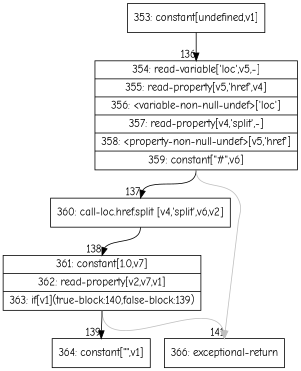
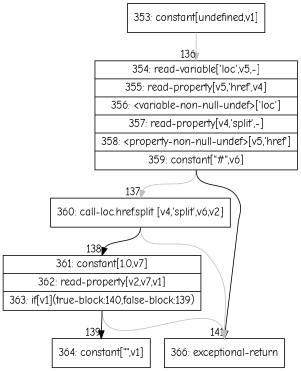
  digraph {
    fontname="Comic Neue"
    rankdir=TD
    node [fontname="Comic Neue" shape=record]
    edge [fontname="Comic Neue" headport=n tailport=s]
    n1 [label="{353: constant[undefined,v1]}"]
    n2 [label="{354: read-variable['loc',v5,-]|355: read-property[v5,'href',v4]|356: \<variable-non-null-undef\>['loc']|357: read-property[v4,'split',-]|358: \<property-non-null-undef\>[v5,'href']|359: constant[\"#\",v6]}"]
    n3 [label="{360: call-loc.href.split [v4,'split',v6,v2]}"]
    n4 [label="{366: exceptional-return}"]
    n5 [label="{361: constant[1.0,v7]|362: read-property[v2,v7,v1]|363: if[v1](true-block:140,false-block:139)}"]
    n6 [label="{364: constant[\"\",v1]}"]
-   n1 -> n2 [headlabel="      136"]
-   n2 -> n3 [headlabel="      137"]
-   n2 -> n4 [color=gray headlabel="      141"]
+   n1 -> n2 [headlabel="      136" color=gray]
+   n2 -> n3 [headlabel="      137" color=gray]
+   n2 -> n4 [color=black headlabel="      141"]
+   n3 -> n4 [color=gray]
    n3 -> n5 [headlabel="      138"]
    n5 -> n4 [color=gray]
    n5 -> n6 [headlabel="      139"]
  }
